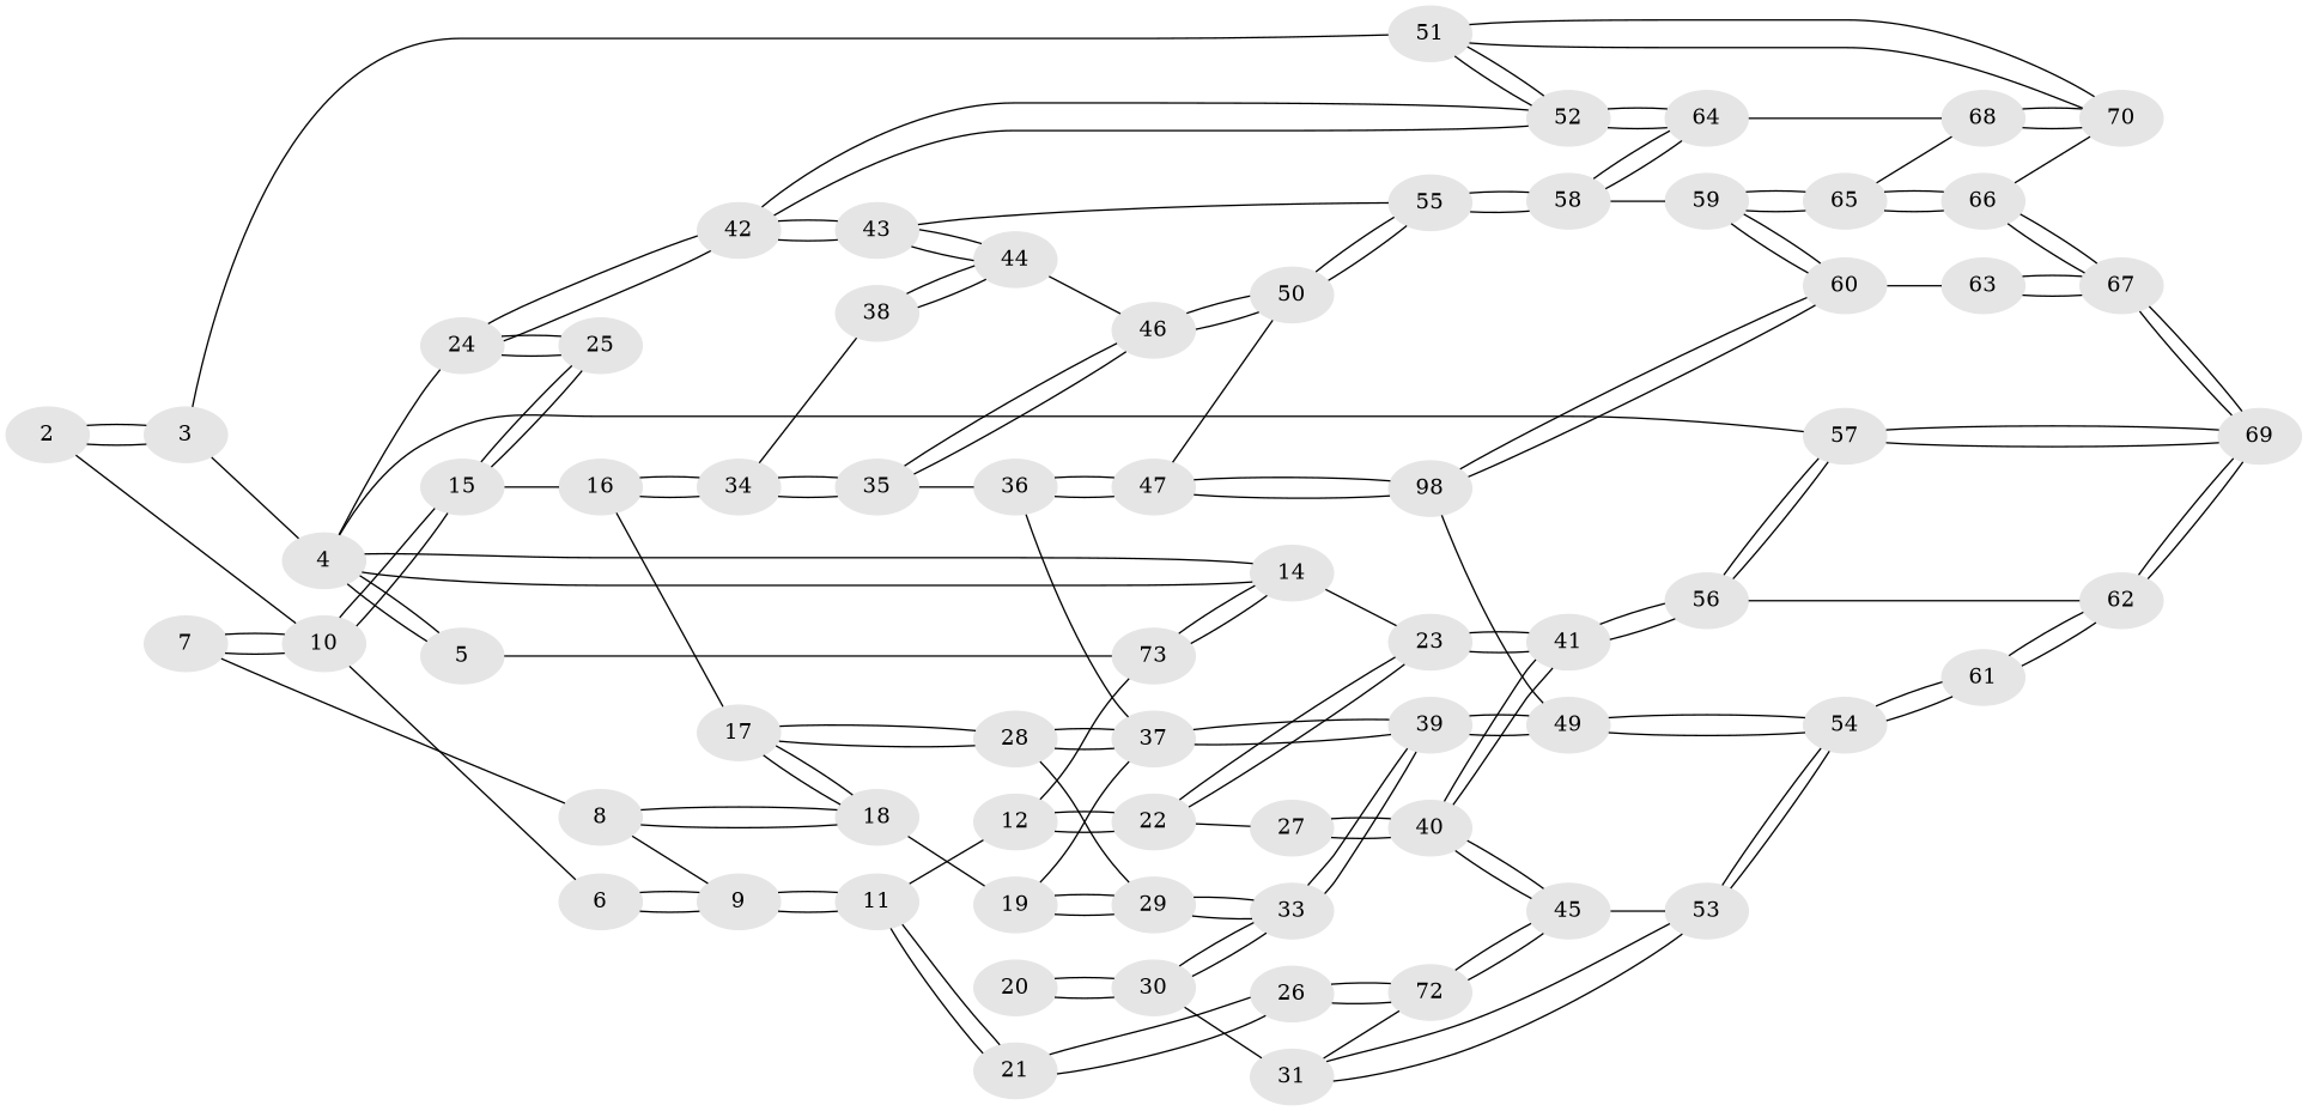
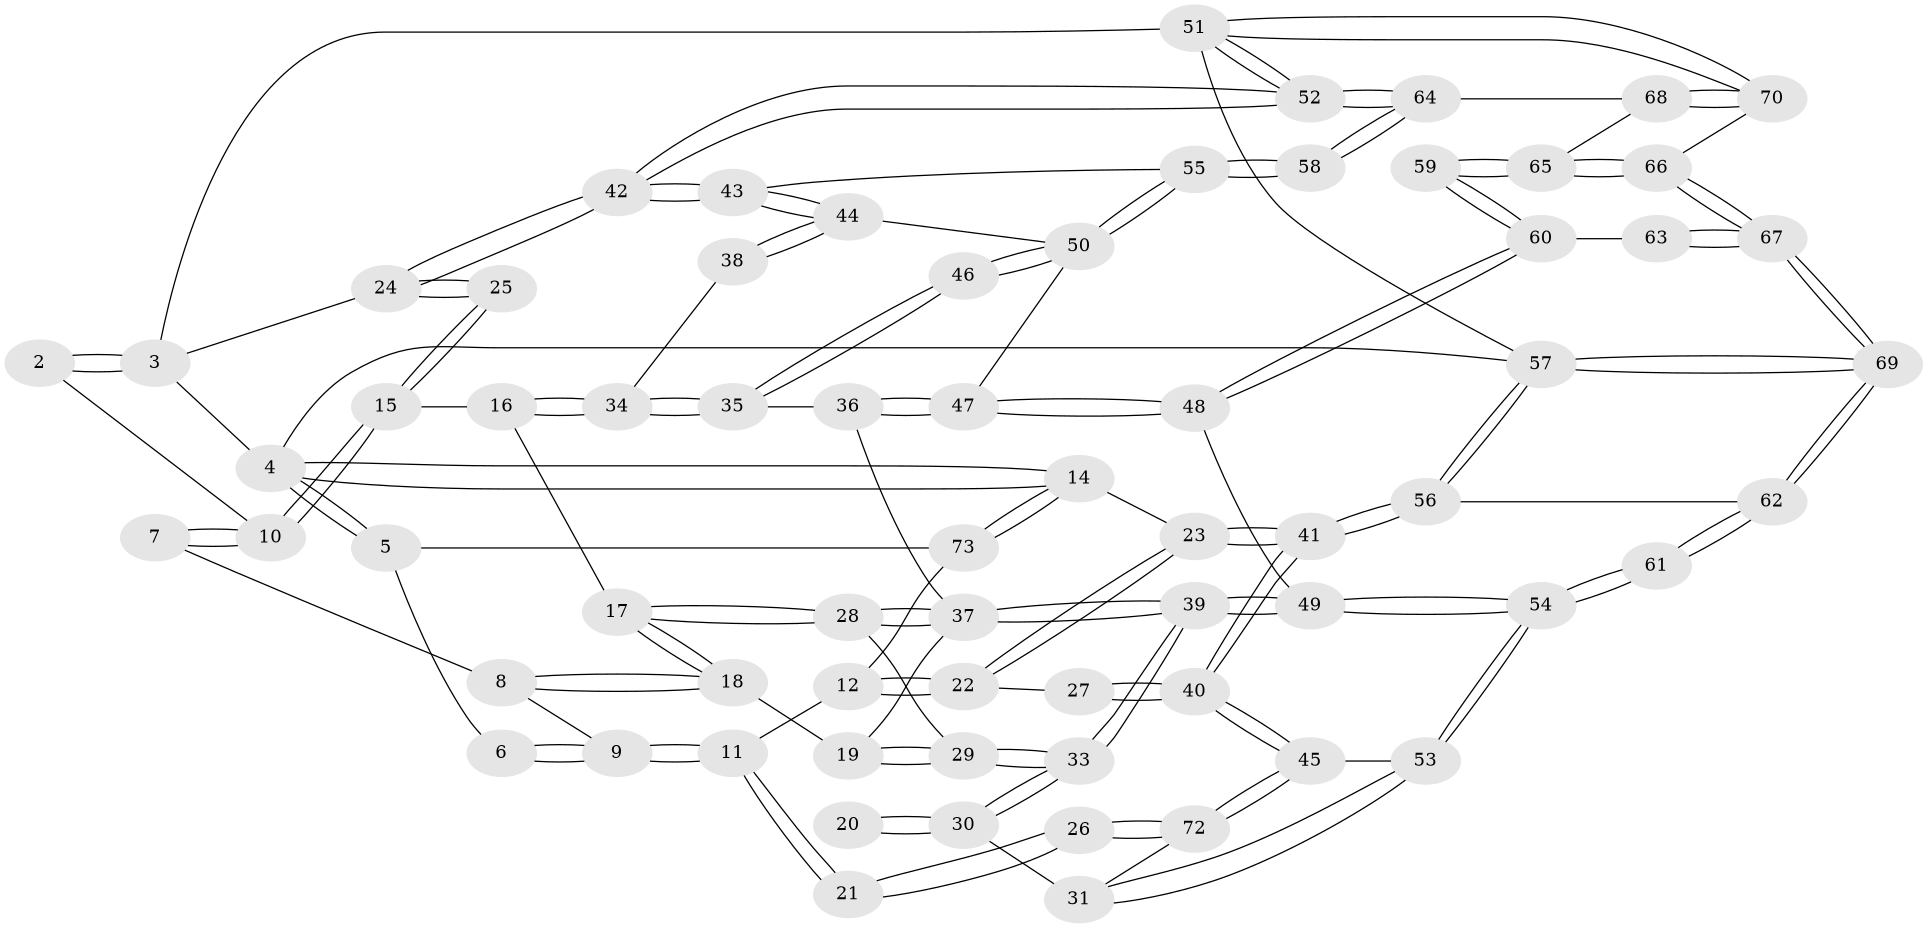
  graph {
    fontname="DejaVu Serif"
    rankdir=LR
    node [color=gray90 fontname="DejaVu Serif" style=filled]
    edge [fontname="DejaVu Serif"]
    2
    3
    10
    7
    8
    4
    24
    51
    15
    5
    14
    57
    25
    42
    52
    70
    6
    n18 [label=73]
    23
    69
    9
    11
    18
    19
    12
    21
    16
    22
    26
    27
    41
    17
    34
    28
    38
    35
    29
    37
    20
    30
    33
    31
    n43 [label=72]
    40
    56
    43
    44
    45
    39
    53
    54
    49
    36
    46
    47
    50
-   48 [label=98]
+   48
    62
    55
    64
    58
    60
    63
    61
    68
    59
    65
    66
    67
    2 -- 3
    2 -- 3
    2 -- 10
    3 -- 4
-   4 -- 24
+   3 -- 24
    3 -- 51
    10 -- 15
    10 -- 15
    7 -- 10
    7 -- 10
    7 -- 8
    8 -- 9
    8 -- 18
    8 -- 18
    4 -- 5
    4 -- 5
    4 -- 14
    4 -- 14
    4 -- 57
    24 -- 25
    24 -- 25
    24 -- 42
    24 -- 42
+   51 -- 57
    51 -- 52
    51 -- 52
    51 -- 70
    51 -- 70
    15 -- 25
    15 -- 25
    15 -- 16
-   10 -- 6
+   5 -- 6
    5 -- n18
    14 -- 23
    57 -- 69
    57 -- 69
    42 -- 52
    42 -- 52
    42 -- 43
    42 -- 43
    52 -- 64
    52 -- 64
    6 -- 9
    6 -- 9
    n18 -- 14
    n18 -- 14
    23 -- 41
    23 -- 41
    9 -- 11
    9 -- 11
    11 -- 12
    11 -- 21
    11 -- 21
    18 -- 19
    19 -- 29
    19 -- 29
    19 -- 37
    12 -- n18
    12 -- 22
    12 -- 22
    21 -- 26
    21 -- 26
    16 -- 17
    16 -- 34
    16 -- 34
    22 -- 23
    22 -- 23
    22 -- 27
    26 -- n43
    26 -- n43
    27 -- 40
    27 -- 40
    41 -- 56
    41 -- 56
    17 -- 18
    17 -- 18
    17 -- 28
    17 -- 28
    34 -- 38
    34 -- 35
    34 -- 35
    28 -- 29
    28 -- 37
    28 -- 37
    38 -- 44
    38 -- 44
    35 -- 36
    35 -- 46
    35 -- 46
    29 -- 33
    29 -- 33
    37 -- 39
    37 -- 39
    20 -- 30
    20 -- 30
    30 -- 33
    30 -- 33
    30 -- 31
    33 -- 39
    33 -- 39
    31 -- n43
    31 -- 53
    31 -- 53
    n43 -- 45
    n43 -- 45
    40 -- 41
    40 -- 41
    40 -- 45
    40 -- 45
    56 -- 57
    56 -- 57
    56 -- 62
    43 -- 44
    43 -- 44
    43 -- 55
-   44 -- 46
+   44 -- 50
    45 -- 53
    39 -- 49
    39 -- 49
    53 -- 54
    53 -- 54
    54 -- 61
    54 -- 61
    49 -- 54
    49 -- 54
    36 -- 37
    36 -- 47
    36 -- 47
    46 -- 50
    46 -- 50
    47 -- 50
    47 -- 48
    47 -- 48
    50 -- 55
    50 -- 55
    48 -- 49
    48 -- 60
    48 -- 60
    62 -- 69
    62 -- 69
    55 -- 58
    55 -- 58
    64 -- 68
    58 -- 64
    58 -- 64
-   58 -- 59
    60 -- 63
    63 -- 67
    63 -- 67
    61 -- 62
    61 -- 62
    68 -- 70
    68 -- 70
    59 -- 60
    59 -- 60
    59 -- 65
    59 -- 65
    65 -- 68
    65 -- 66
    65 -- 66
    66 -- 70
    66 -- 67
    66 -- 67
    67 -- 69
    67 -- 69
  }
